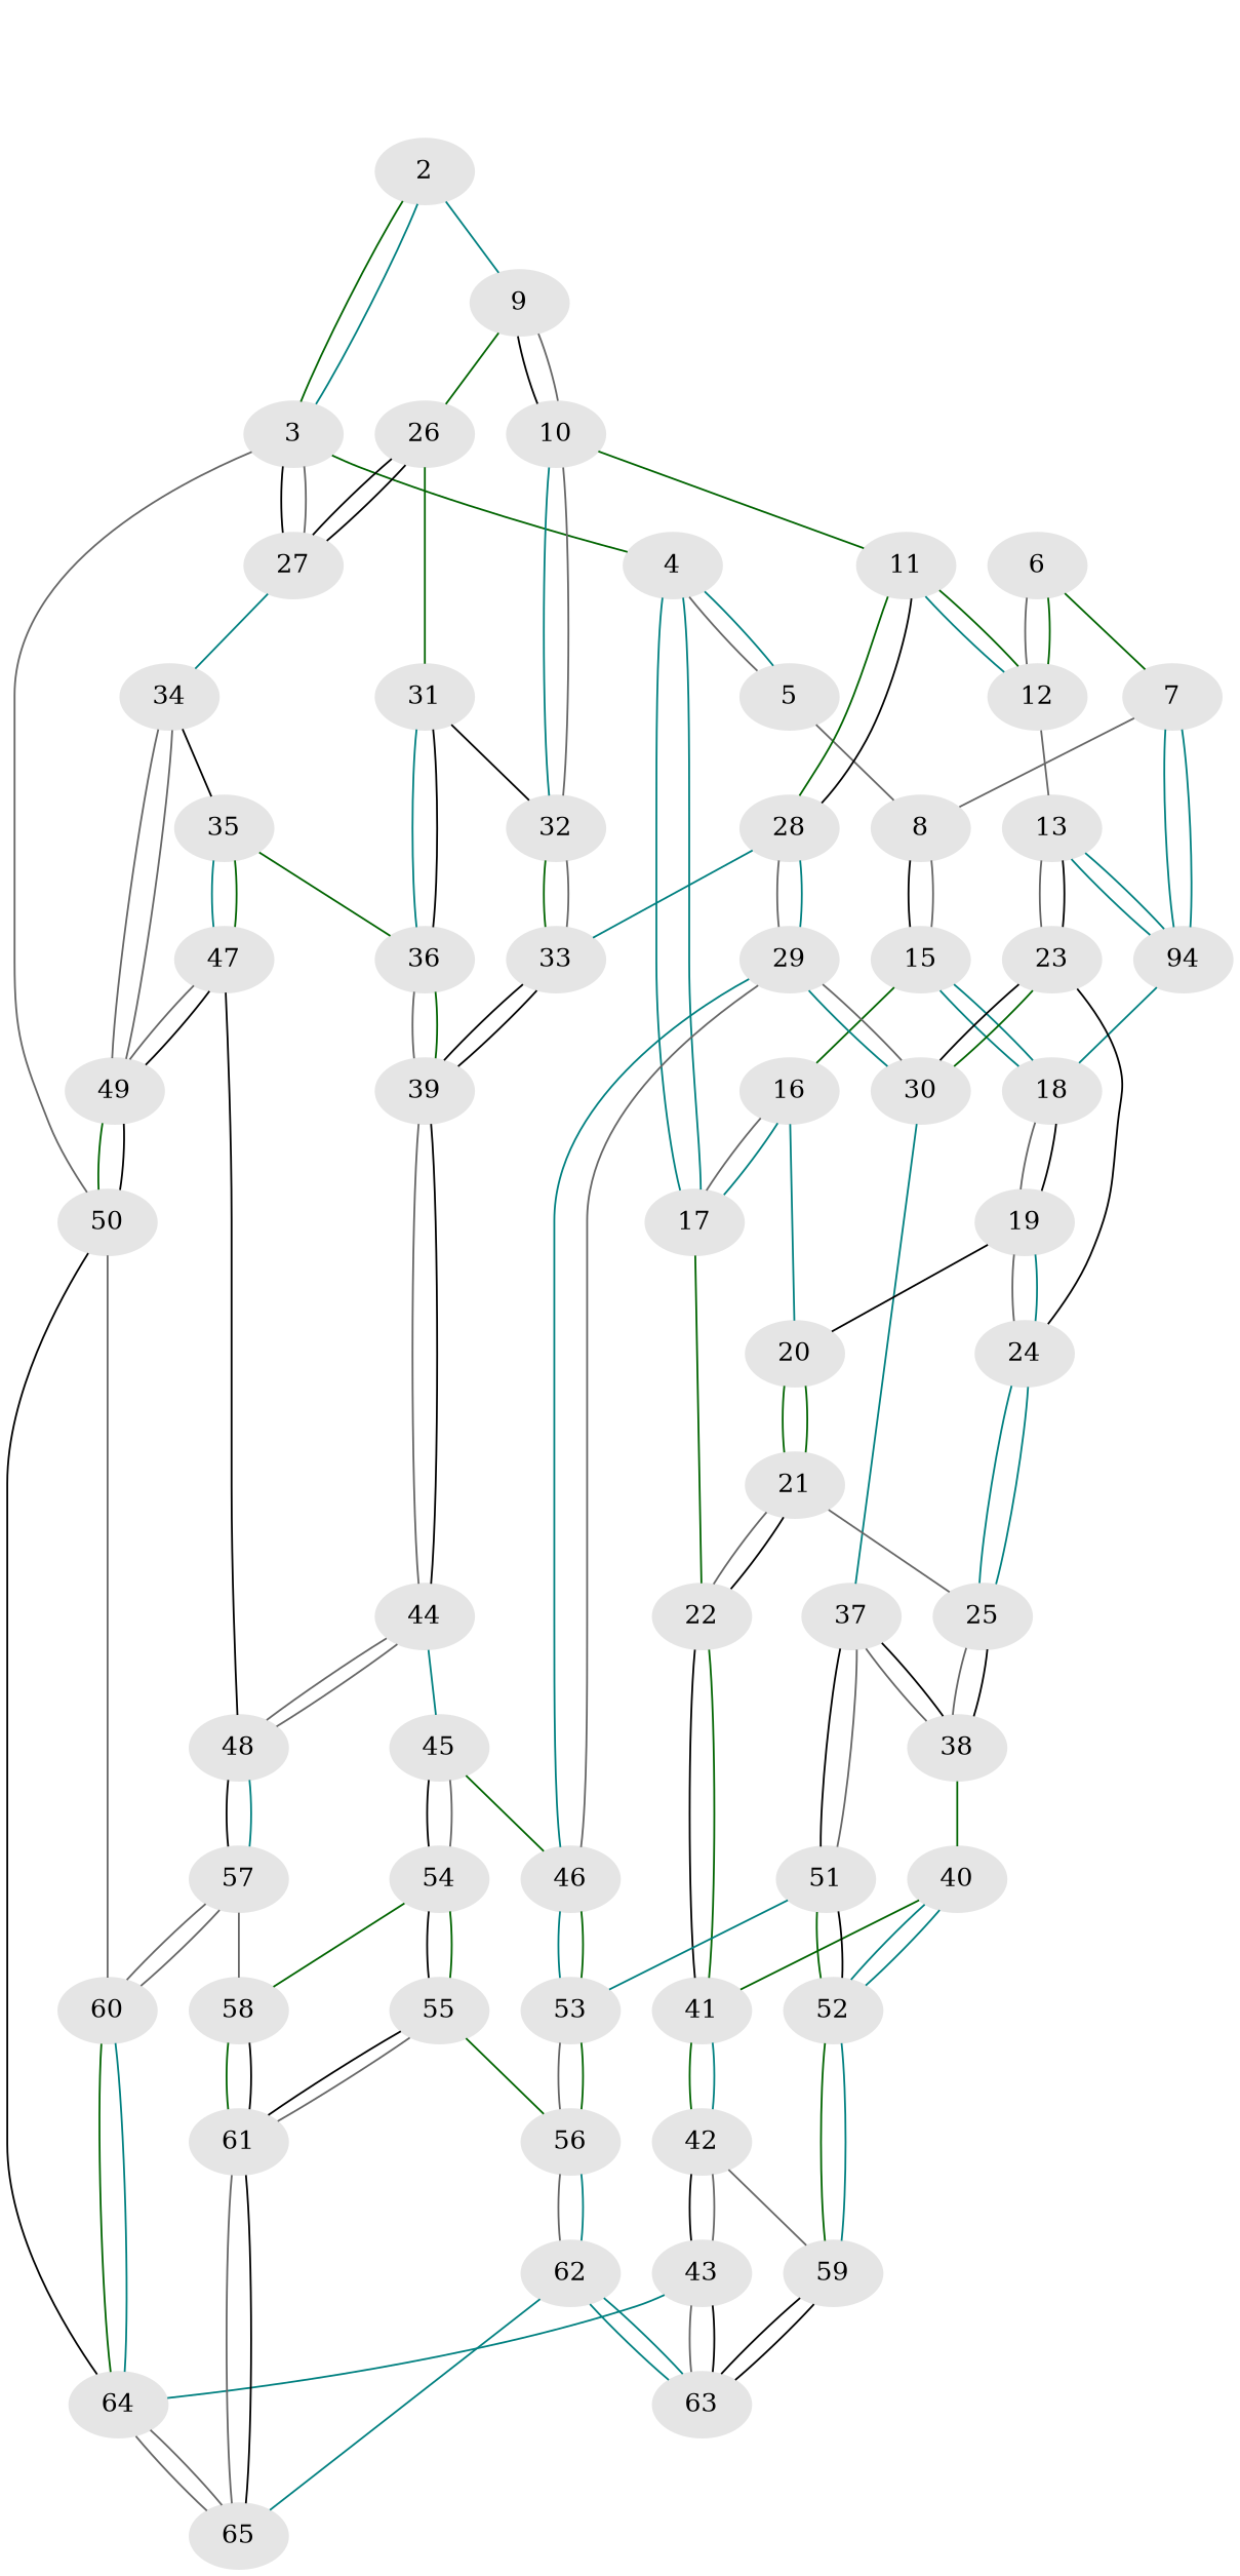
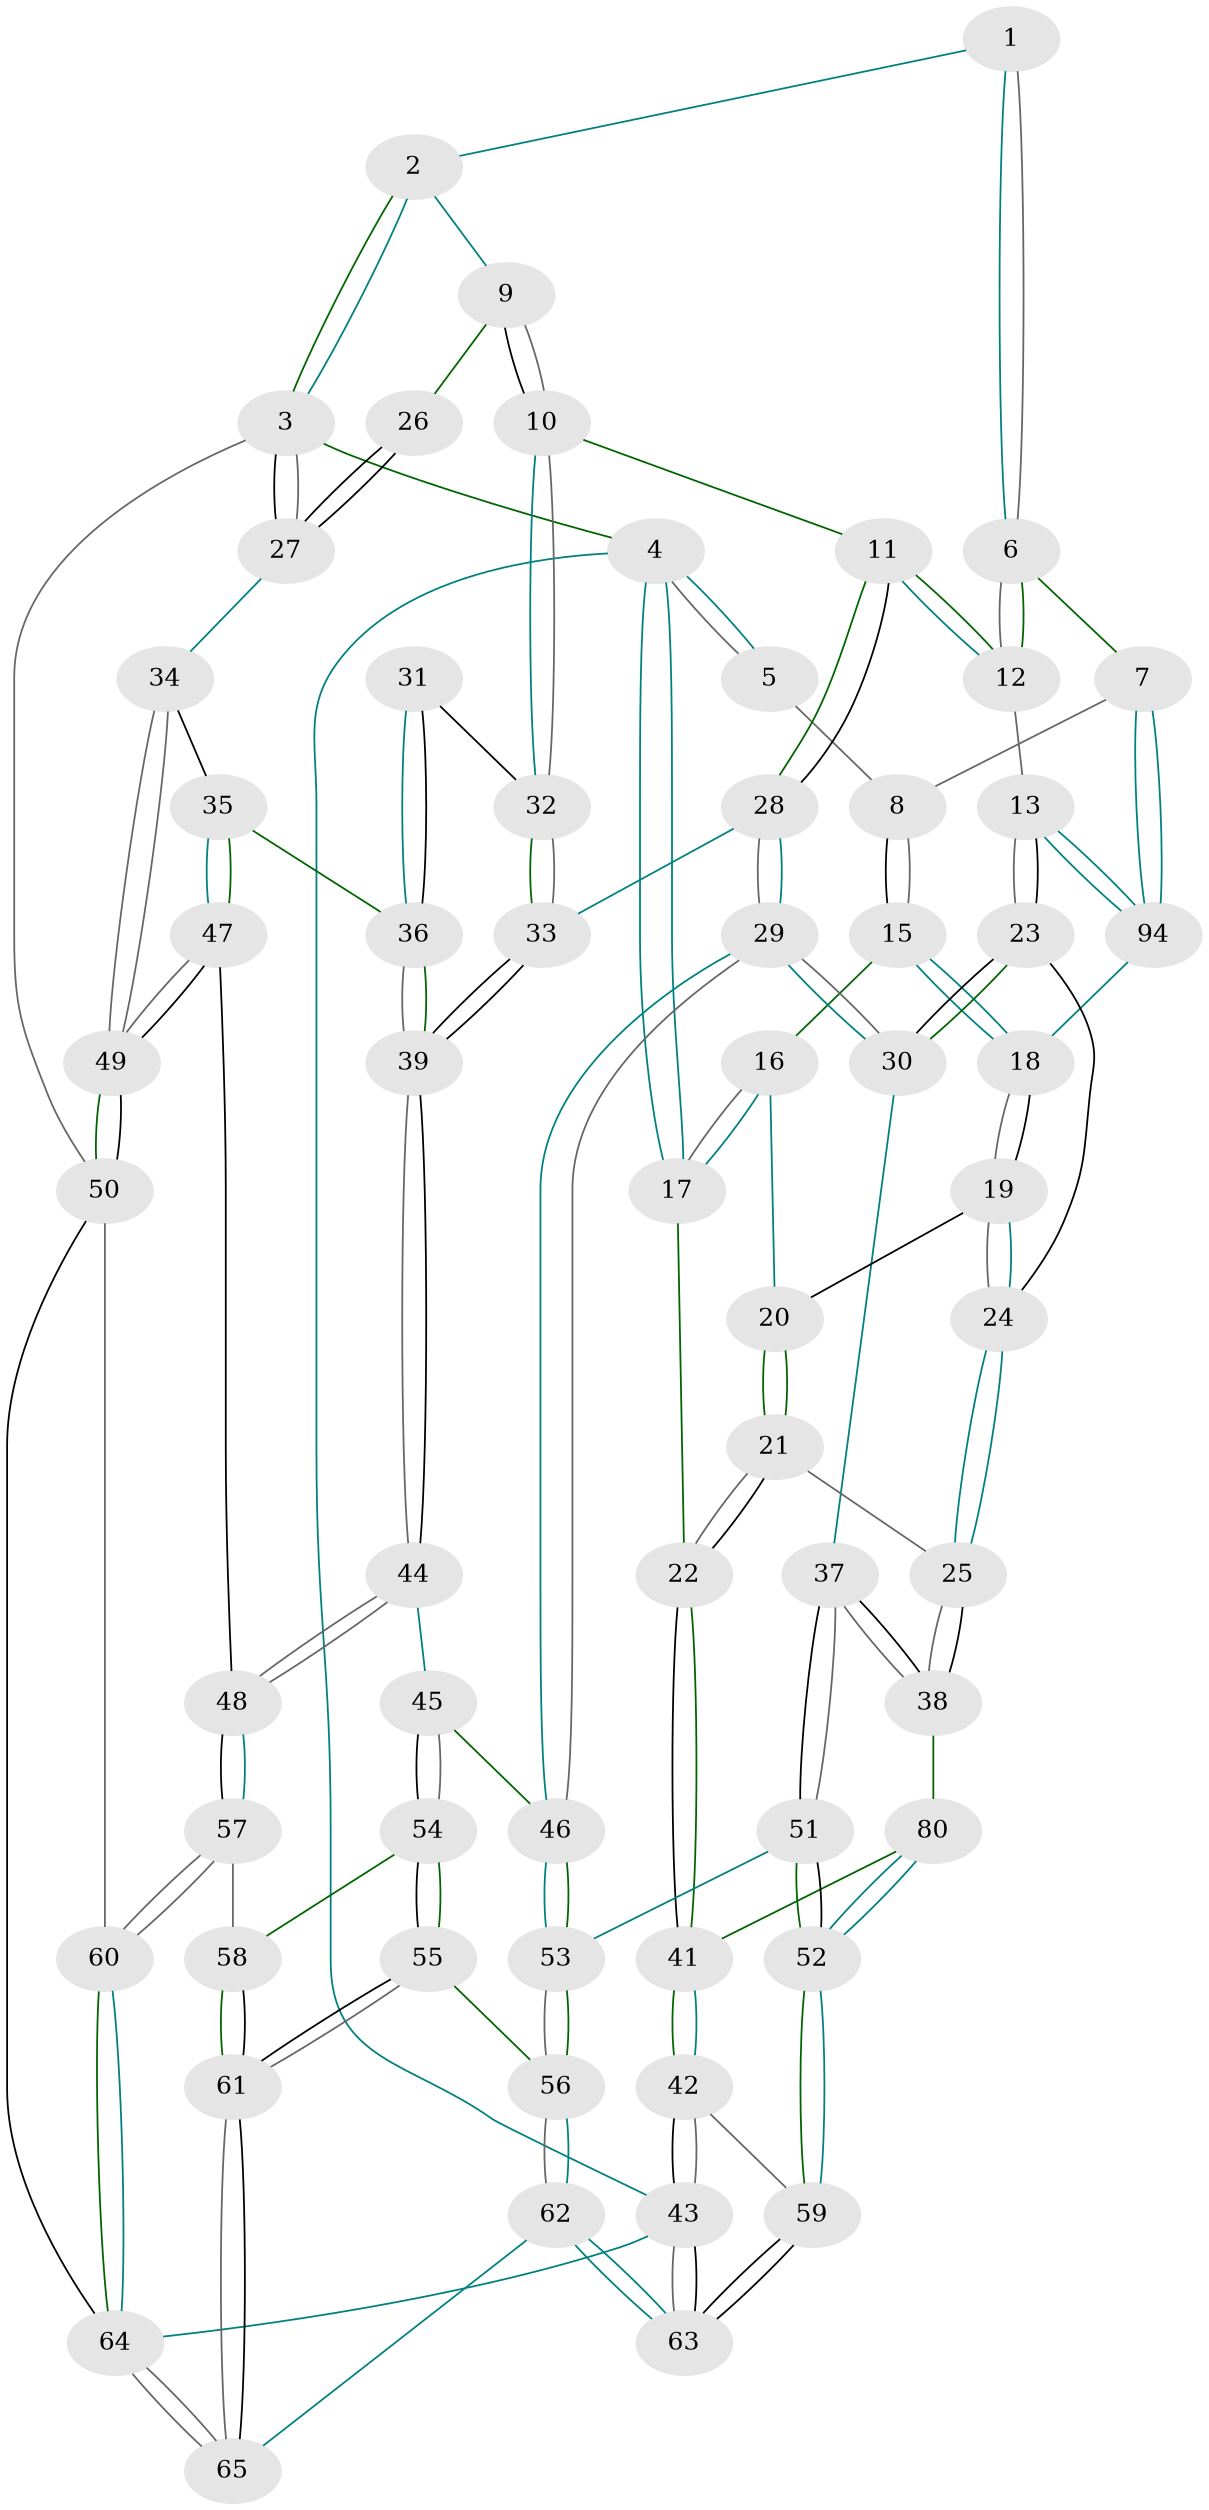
  graph {
    node [color=gray90 style=filled]
    edge [color=gray40]
+   1
    2
    6
    3
    9
    7
    12
    4
    27
    50
    10
    26
    5
    17
    43
    34
    64
    60
    8
    22
    63
    15
    n23 [label=94]
    13
    18
    16
    11
    32
    31
    28
    33
    29
    23
    24
    30
    19
    20
    21
    41
    25
    38
    42
    37
-   40
+   40 [label=80]
    36
    35
    49
    46
    39
    53
    51
    44
    47
    48
    52
    45
    59
    65
    54
    57
    55
    58
    56
    62
    61
+   1 -- 2 [color=teal]
+   1 -- 6 [color=teal]
+   1 -- 6
    2 -- 3 [color=darkgreen]
    2 -- 3 [color=teal]
    2 -- 9 [color=teal]
    6 -- 7 [color=darkgreen]
    6 -- 12
    6 -- 12 [color=darkgreen]
    3 -- 4 [color=darkgreen]
    3 -- 27 [color=black]
    3 -- 27
    3 -- 50
    9 -- 10 [color=black]
    9 -- 10
    9 -- 26 [color=darkgreen]
    7 -- 8
    7 -- n23 [color=teal]
    7 -- n23 [color=teal]
    12 -- 13
    4 -- 5
    4 -- 5 [color=teal]
    4 -- 17 [color=teal]
    4 -- 17 [color=teal]
+   4 -- 43 [color=teal]
    27 -- 34 [color=teal]
    50 -- 64 [color=black]
    50 -- 60
    10 -- 11 [color=darkgreen]
    10 -- 32 [color=teal]
    10 -- 32
    26 -- 27 [color=black]
    26 -- 27 [color=black]
-   26 -- 31 [color=darkgreen]
    5 -- 8
    17 -- 22 [color=darkgreen]
    43 -- 64 [color=teal]
    43 -- 63
    43 -- 63 [color=black]
    34 -- 35 [color=black]
    34 -- 49
    34 -- 49
    64 -- 65
    64 -- 65
    60 -- 64 [color=darkgreen]
    60 -- 64 [color=teal]
    8 -- 15 [color=black]
    8 -- 15
    22 -- 41 [color=black]
    22 -- 41 [color=darkgreen]
    15 -- 18 [color=teal]
    15 -- 18 [color=teal]
    15 -- 16 [color=darkgreen]
    n23 -- 18 [color=teal]
    13 -- n23 [color=teal]
    13 -- n23 [color=teal]
    13 -- 23
    13 -- 23 [color=black]
    18 -- 19
    18 -- 19 [color=black]
    16 -- 17
    16 -- 17 [color=teal]
    16 -- 20 [color=teal]
    11 -- 12 [color=teal]
    11 -- 12 [color=darkgreen]
    11 -- 28 [color=darkgreen]
    11 -- 28 [color=black]
    32 -- 33 [color=darkgreen]
    32 -- 33
    31 -- 32 [color=black]
    31 -- 36 [color=teal]
    31 -- 36 [color=black]
    28 -- 33 [color=teal]
    28 -- 29
    28 -- 29 [color=teal]
    33 -- 39 [color=black]
    33 -- 39 [color=black]
    29 -- 30 [color=teal]
    29 -- 30
    29 -- 46 [color=teal]
    29 -- 46
    23 -- 24 [color=black]
    23 -- 30 [color=black]
    23 -- 30 [color=darkgreen]
    24 -- 25 [color=teal]
    24 -- 25 [color=teal]
    30 -- 37 [color=teal]
    19 -- 24
    19 -- 24 [color=teal]
    19 -- 20 [color=black]
    20 -- 21 [color=darkgreen]
    20 -- 21 [color=darkgreen]
    21 -- 22
    21 -- 22 [color=black]
    21 -- 25
    41 -- 42 [color=darkgreen]
    41 -- 42 [color=teal]
    25 -- 38
    25 -- 38 [color=black]
    38 -- 40 [color=darkgreen]
    42 -- 43 [color=black]
    42 -- 43
    42 -- 59
    37 -- 38
    37 -- 38 [color=black]
    37 -- 51 [color=black]
    37 -- 51
    40 -- 41 [color=darkgreen]
    40 -- 52 [color=teal]
    40 -- 52 [color=teal]
    36 -- 39
    36 -- 39 [color=darkgreen]
    35 -- 36 [color=darkgreen]
    35 -- 47 [color=teal]
    35 -- 47 [color=darkgreen]
    49 -- 50 [color=darkgreen]
    49 -- 50 [color=black]
    46 -- 53 [color=teal]
    46 -- 53 [color=darkgreen]
    39 -- 44
    39 -- 44 [color=black]
    53 -- 56
    53 -- 56 [color=darkgreen]
    51 -- 53 [color=teal]
    51 -- 52 [color=darkgreen]
    51 -- 52 [color=black]
    44 -- 48
    44 -- 48
    44 -- 45 [color=teal]
    47 -- 49
    47 -- 49 [color=black]
    47 -- 48 [color=black]
    48 -- 57 [color=black]
    48 -- 57 [color=teal]
    52 -- 59 [color=darkgreen]
    52 -- 59 [color=teal]
    45 -- 46 [color=darkgreen]
    45 -- 54 [color=black]
    45 -- 54
    59 -- 63 [color=black]
    59 -- 63 [color=black]
    54 -- 55 [color=black]
    54 -- 55 [color=darkgreen]
    54 -- 58 [color=darkgreen]
    57 -- 60
    57 -- 60
    57 -- 58
    55 -- 56 [color=darkgreen]
    55 -- 61 [color=black]
    55 -- 61
    58 -- 61 [color=darkgreen]
    58 -- 61 [color=black]
    56 -- 62
    56 -- 62 [color=teal]
    62 -- 63 [color=teal]
    62 -- 63 [color=teal]
    62 -- 65 [color=teal]
    61 -- 65
    61 -- 65 [color=black]
  }
